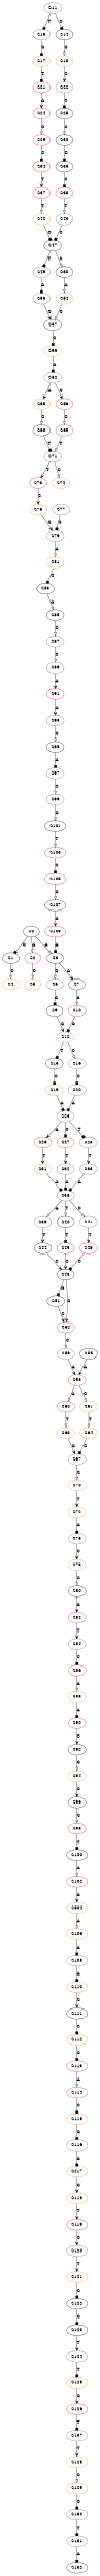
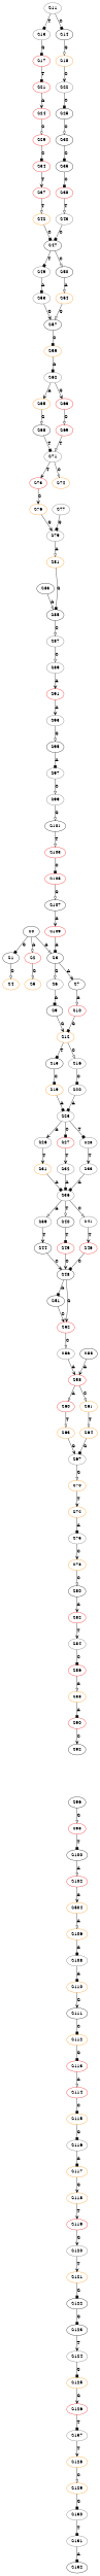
  strict digraph {
    node [color=gray40]
    edge [arrowhead=box]
    S0 [color=black]
    S1 [color=black]
    S2 [color=red]
    S3 [color=black]
    S4 [color=darkorange]
    S5 [color=darkorange]
    S6
    S7 [color=black]
    S9 [color=black]
    S10 [color=red]
    S12 [color=darkorange]
    S11
    S13
    S14 [color=black]
    S15 [color=black]
    S16
-   S17 [color=darkorange]
+   S17 [color=red]
    S18 [color=darkorange]
    S19 [color=darkorange]
    S20
    S21 [color=red]
    S22
    S23
    S24 [color=red]
    S25 [color=black]
-   S26 [color=red]
+   S26
    S27 [color=red]
    S28
    S29 [color=red]
    S30 [color=black]
    S31 [color=darkorange]
    S32
    S33
    S34 [color=red]
    S35 [color=black]
    S36
    S37 [color=red]
    S38 [color=red]
    S39
    S40 [color=black]
    S41
    S42 [color=darkorange]
    S43
    S44 [color=black]
    S45 [color=red]
    S46 [color=red]
    S47 [color=black]
    S48 [color=black]
    S49
    S50 [color=black]
    S51 [color=black]
    S52 [color=red]
    S53
    S54 [color=darkorange]
    S56
    S57 [color=black]
    S55 [color=black]
    S58 [color=red]
    S59 [color=darkorange]
    S60 [color=red]
    S61 [color=darkorange]
    S62
    S63 [color=darkorange]
    S64 [color=darkorange]
    S65 [color=darkorange]
    S66 [color=red]
    S67
    S68 [color=black]
    S69 [color=red]
    S70 [color=darkorange]
    S71
    S72 [color=darkorange]
    S73 [color=red]
    S74 [color=darkorange]
    S75
    S76 [color=darkorange]
    S78 [color=darkorange]
    S79
    S77
    S80 [color=black]
    S81 [color=darkorange]
    S82 [color=red]
    S83 [color=black]
    S84
    S85 [color=black]
    S86 [color=red]
    S87
    S88 [color=darkorange]
    S89
    S90 [color=red]
    S91 [color=red]
    S92 [color=black]
    S93
-   S94 [color=darkorange]
    S95 [color=black]
    S96 [color=black]
    S97
    S98 [color=red]
    S99
    S100 [color=black]
    S101 [color=black]
    S102 [color=red]
    S103 [color=red]
    n104 [color=darkorange label=S504]
    S105 [color=red]
    S106 [color=darkorange]
    S107 [color=black]
    S108
    S109 [color=red]
    S110 [color=darkorange]
    S111 [color=black]
    S112 [color=darkorange]
    S113 [color=red]
    S114 [color=red]
    S115 [color=darkorange]
    S116
-   S117 [color=darkorange label=S217]
+   S117 [color=darkorange]
    S118 [color=darkorange]
    S119 [color=red]
    S120
    S121 [color=darkorange]
    S122 [color=black]
    S123 [color=black]
    S124
    S125 [color=darkorange]
    S126 [color=red]
    n127 [label=S137]
    S128 [color=darkorange]
    S129 [color=darkorange]
    S130
    S131
    S132 [color=black]
    S0 -> S1 [label=G]
    S0 -> S2 [arrowhead=onormal label=A]
    S0 -> S3 [arrowhead=onormal label=A]
    S1 -> S4 [arrowhead=onormal label=G]
    S2 -> S5 [arrowhead=onormal label=G]
    S3 -> S6 [arrowhead=onormal label=G]
    S3 -> S7 [arrowhead=vee label=A]
    S6 -> S9 [label=A]
    S7 -> S10 [arrowhead=onormal label=A]
    S9 -> S12 [arrowhead=vee label=G]
    S10 -> S12 [label=G]
    S12 -> S15 [label=T]
    S12 -> S16 [arrowhead=onormal label=C]
    S11 -> S13 [label=T]
    S11 -> S14 [label=C]
    S13 -> S17 [label=G]
    S14 -> S18 [arrowhead=onormal label=G]
    S15 -> S19 [label=C]
    S16 -> S20 [label=C]
    S17 -> S21 [label=T]
    S18 -> S22 [arrowhead=vee label=C]
    S19 -> S23 [label=A]
    S20 -> S23 [label=A]
    S21 -> S24 [arrowhead=vee label=A]
    S22 -> S25 [label=C]
    S23 -> S26 [arrowhead=vee label=A]
    S23 -> S27 [label=C]
    S23 -> S28 [label=T]
    S24 -> S29 [arrowhead=onormal label=C]
    S25 -> S30 [arrowhead=onormal label=C]
    S26 -> S31 [arrowhead=vee label=T]
    S27 -> S32 [arrowhead=vee label=T]
    S28 -> S33 [arrowhead=vee label=T]
    S29 -> S34 [label=C]
    S30 -> S35 [label=G]
    S31 -> S36 [label=A]
    S32 -> S36 [label=A]
    S33 -> S36 [label=A]
    S34 -> S37 [arrowhead=vee label=T]
    S35 -> S38 [label=C]
    S36 -> S39 [arrowhead=onormal label=A]
    S36 -> S40 [arrowhead=onormal label=T]
    S36 -> S41 [arrowhead=onormal label=C]
    S37 -> S42 [arrowhead=onormal label=T]
    S38 -> S43 [arrowhead=onormal label=T]
    S39 -> S44 [arrowhead=vee label=T]
    S40 -> S45 [label=T]
    S41 -> S46 [arrowhead=vee label=T]
    S42 -> S47 [label=C]
    S43 -> S47 [label=C]
    S44 -> S48 [arrowhead=vee label=C]
    S45 -> S48 [arrowhead=vee label=C]
    S46 -> S48 [label=C]
    S47 -> S49 [label=T]
    S47 -> S50 [arrowhead=onormal label=C]
    S48 -> S51 [label=A]
    S48 -> S52 [arrowhead=vee label=G]
    S49 -> S53 [label=A]
    S50 -> S54 [arrowhead=onormal label=A]
    S51 -> S52 [arrowhead=vee label=C]
    S52 -> S56 [arrowhead=onormal label=C]
    S53 -> S57 [arrowhead=vee label=G]
    S54 -> S57 [arrowhead=onormal label=G]
    S56 -> S58 [arrowhead=vee label=A]
    S57 -> S59 [label=C]
    S55 -> S58 [arrowhead=vee label=A]
    S58 -> S60 [arrowhead=onormal label=A]
    S58 -> S61 [arrowhead=onormal label=C]
    S59 -> S62 [label=A]
    S60 -> S63 [arrowhead=onormal label=T]
    S61 -> S64 [arrowhead=onormal label=T]
    S62 -> S65 [arrowhead=vee label=A]
    S62 -> S66 [arrowhead=vee label=G]
    S63 -> S67 [arrowhead=vee label=G]
    S64 -> S67 [label=G]
    S65 -> S68 [arrowhead=onormal label=G]
    S66 -> S69 [arrowhead=onormal label=G]
    S67 -> S70 [arrowhead=onormal label=G]
    S68 -> S71 [label=T]
    S69 -> S71 [arrowhead=onormal label=T]
    S70 -> S72 [arrowhead=vee label=T]
    S71 -> S73 [arrowhead=vee label=T]
    S71 -> S74 [arrowhead=onormal label=C]
    S72 -> S75 [label=A]
    S73 -> S76 [arrowhead=vee label=C]
    S75 -> S78 [arrowhead=vee label=C]
    S76 -> S79 [arrowhead=vee label=G]
    S78 -> S80 [arrowhead=onormal label=C]
    S79 -> S81 [arrowhead=onormal label=A]
    S77 -> S79 [label=G]
    S80 -> S82 [arrowhead=vee label=A]
-   S81 -> S83 [label=G]
+   S81 -> S85 [label=G]
    S82 -> S84 [arrowhead=vee label=T]
    S83 -> S85 [arrowhead=onormal label=A]
    S84 -> S86 [label=C]
    S85 -> S87 [arrowhead=onormal label=C]
    S86 -> S88 [arrowhead=onormal label=A]
    S87 -> S89 [arrowhead=onormal label=C]
    S88 -> S90 [label=A]
    S89 -> S91 [arrowhead=vee label=A]
    S90 -> S92 [arrowhead=vee label=C]
    S91 -> S93 [arrowhead=vee label=A]
-   S92 -> S94 [arrowhead=onormal label=G]
    S93 -> S95 [arrowhead=onormal label=G]
-   S94 -> S96 [arrowhead=vee label=G]
    S95 -> S97 [label=A]
    S96 -> S98 [arrowhead=onormal label=G]
    S97 -> S99 [arrowhead=onormal label=C]
    S98 -> S100 [label=T]
    S99 -> S101 [arrowhead=onormal label=G]
    S100 -> S102 [arrowhead=onormal label=A]
    S101 -> S103 [arrowhead=onormal label=T]
    S102 -> n104 [arrowhead=vee label=A]
    S103 -> S105 [label=C]
    n104 -> S106 [arrowhead=onormal label=A]
    S105 -> S107 [arrowhead=onormal label=G]
    S106 -> S108 [label=A]
    S107 -> S109 [arrowhead=vee label=A]
    S108 -> S110 [label=A]
    S109 -> S3 [label=A]
    S110 -> S111 [arrowhead=vee label=G]
    S111 -> S112 [label=C]
    S112 -> S113 [label=G]
    S113 -> S114 [arrowhead=onormal label=A]
    S114 -> S115 [label=C]
    S115 -> S116 [label=G]
    S116 -> S117 [label=A]
    S117 -> S118 [arrowhead=vee label=G]
    S118 -> S119 [arrowhead=vee label=T]
    S119 -> S120 [arrowhead=vee label=G]
    S120 -> S121 [arrowhead=vee label=T]
    S121 -> S122 [label=G]
    S122 -> S123 [label=G]
    S123 -> S124 [arrowhead=vee label=T]
-   S124 -> S125 [label=T]
+   S124 -> S125 [label=G]
    S125 -> S126 [arrowhead=vee label=G]
    S126 -> n127 [label=T]
    n127 -> S128 [arrowhead=vee label=T]
    S128 -> S129 [arrowhead=onormal label=C]
    S129 -> S130 [label=G]
    S130 -> S131 [label=T]
    S131 -> S132 [label=A]
  }
